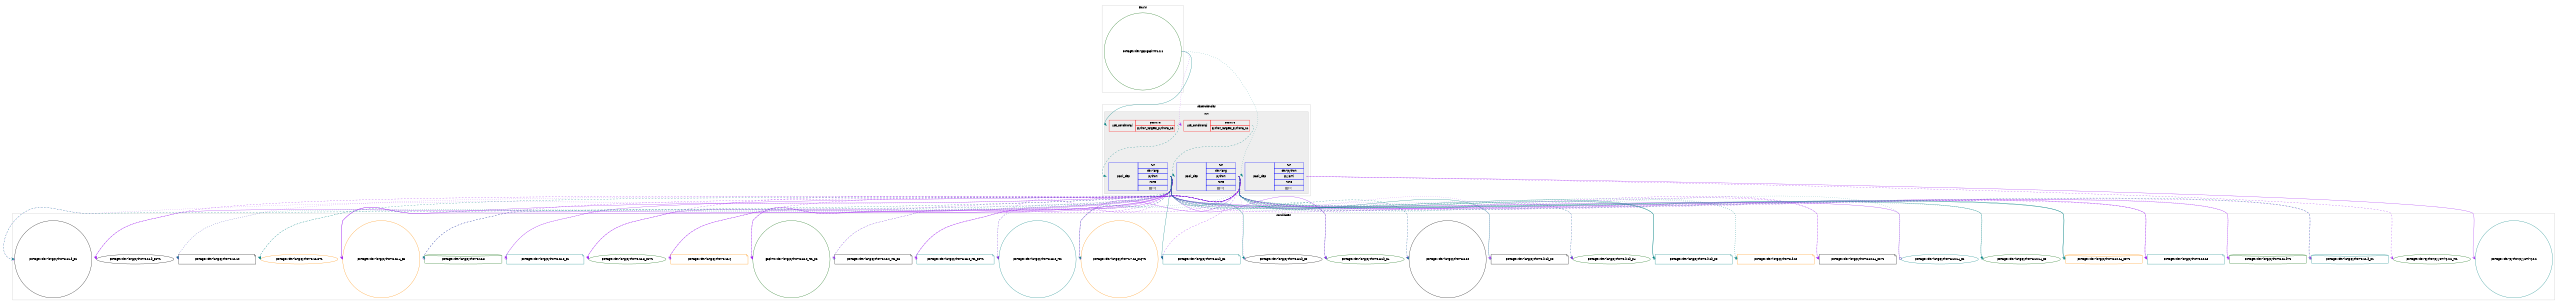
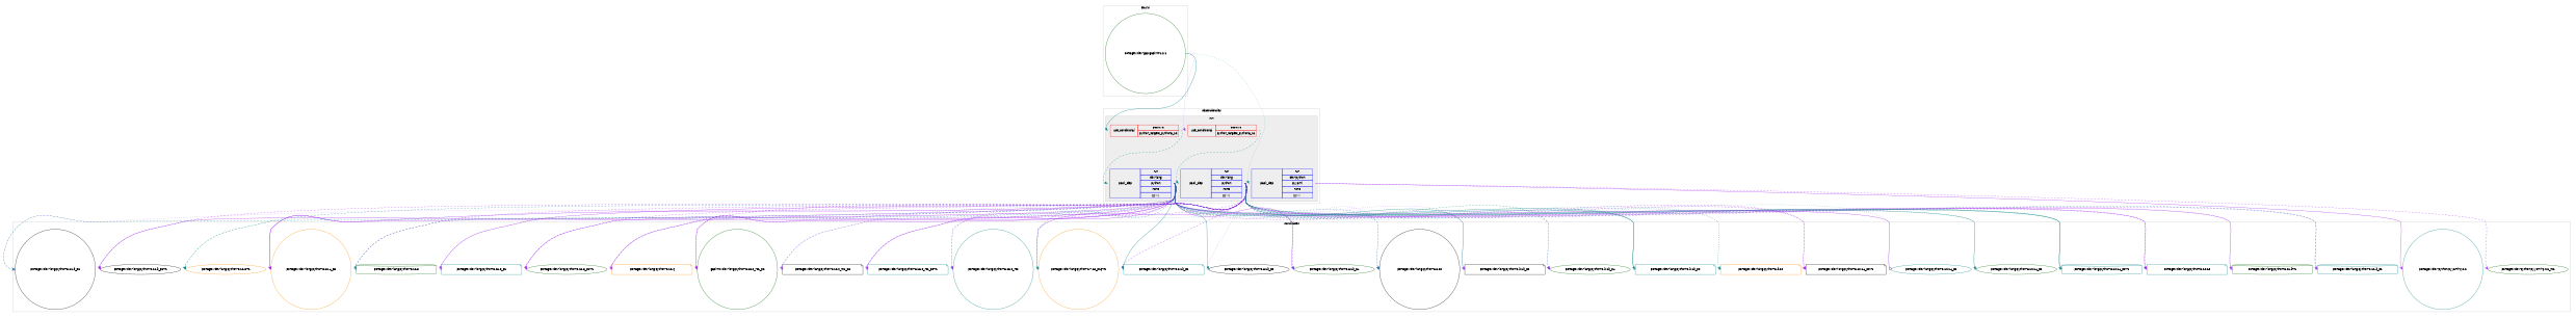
  digraph {
    compound=true
    concentrate=true
    fontname=Helvetica
    fontsize=10
    newrank=true
    rankdir=TB
    ranksep=1.5
    node [color=teal fontname=Helvetica fontsize=10 shape=note]
    edge [arrowhead=vee color=purple headport=w style=dashed tailport=e weight=100]
    n1 [color=darkgreen label="portage://dev-gap/gaplint-1.2.1" shape=circle width=4]
    n2 [color=blue label=<<TABLE BORDER="0" CELLBORDER="1" CELLSPACING="0" CELLPADDING="4" WIDTH="220"><TR><TD ROWSPAN="6" CELLPADDING="30">pack_dep</TD></TR><TR><TD WIDTH="110">run</TD></TR><TR><TD>dev-lang</TD></TR><TR><TD>python</TD></TR><TR><TD>none</TD></TR><TR><TD>[[],,,,]</TD></TR></TABLE>> shape=none]
    n3 [color=red label=<<TABLE BORDER="0" CELLBORDER="1" CELLSPACING="0" CELLPADDING="4"><TR><TD ROWSPAN="3" CELLPADDING="10">use_conditional</TD></TR><TR><TD>positive</TD></TR><TR><TD>python_targets_python3_11</TD></TR></TABLE>> shape=none]
    n4 [color=blue label=<<TABLE BORDER="0" CELLBORDER="1" CELLSPACING="0" CELLPADDING="4" WIDTH="220"><TR><TD ROWSPAN="6" CELLPADDING="30">pack_dep</TD></TR><TR><TD WIDTH="110">run</TD></TR><TR><TD>dev-lang</TD></TR><TR><TD>python</TD></TR><TR><TD>none</TD></TR><TR><TD>[[],,,,]</TD></TR></TABLE>> shape=none]
    n5 [color=red label=<<TABLE BORDER="0" CELLBORDER="1" CELLSPACING="0" CELLPADDING="4"><TR><TD ROWSPAN="3" CELLPADDING="10">use_conditional</TD></TR><TR><TD>positive</TD></TR><TR><TD>python_targets_python3_12</TD></TR></TABLE>> shape=none]
    n6 [color=blue label=<<TABLE BORDER="0" CELLBORDER="1" CELLSPACING="0" CELLPADDING="4" WIDTH="220"><TR><TD ROWSPAN="6" CELLPADDING="30">pack_dep</TD></TR><TR><TD WIDTH="110">run</TD></TR><TR><TD>dev-python</TD></TR><TR><TD>pyyaml</TD></TR><TR><TD>none</TD></TR><TR><TD>[[],,,,]</TD></TR></TABLE>> shape=none]
    n7 [label="portage://dev-lang/python-3.13.0_rc2" shape=circle width=4]
    n8 [label="portage://dev-lang/python-3.13.0_rc1_p3-r1" width=4]
    n9 [color=black label="portage://dev-lang/python-3.13.0_rc1_p3" width=4]
    n10 [color=darkgreen label="gaplint://dev-lang/python-3.13.0_rc1_p2" shape=circle width=4]
    n11 [color=darkorange label="portage://dev-lang/python-3.12.6" width=4]
    n12 [color=darkgreen label="portage://dev-lang/python-3.12.5_p1-r1" shape=ellipse width=4]
    n13 [label="portage://dev-lang/python-3.12.5_p1" width=4]
    n14 [color=darkgreen label="portage://dev-lang/python-3.12.5" shape=cylinder width=4]
    n15 [color=darkorange label="portage://dev-lang/python-3.12.4_p3" shape=circle width=4]
    n16 [color=darkorange label="portage://dev-lang/python-3.12.3-r1" shape=ellipse width=4]
-   n17 [color=black label="portage://dev-lang/python-3.11.10" width=4]
    n18 [color=black label="portage://dev-lang/python-3.11.9_p2-r1" shape=ellipse width=4]
    n19 [color=black label="portage://dev-lang/python-3.11.9_p2" shape=circle width=4]
    n20 [label="portage://dev-lang/python-3.11.9_p1" shape=cylinder width=4]
    n21 [color=darkgreen label="portage://dev-lang/python-3.11.9-r1" shape=cylinder width=4]
    n22 [label="portage://dev-lang/python-3.10.15" width=4]
-   n23 [color=darkorange label="portage://dev-lang/python-3.10.14_p3-r1" shape=cylinder width=4]
+   n23 [label="portage://dev-lang/python-3.10.14_p3-r1" shape=cylinder width=4]
    n24 [color=darkgreen label="portage://dev-lang/python-3.10.14_p3" shape=ellipse width=4]
    n25 [label="portage://dev-lang/python-3.10.14_p2" shape=ellipse width=4]
    n26 [color=black label="portage://dev-lang/python-3.10.14_p1-r1" width=4]
    n27 [color=darkorange label="portage://dev-lang/python-3.9.20" width=4]
    n28 [label="portage://dev-lang/python-3.9.19_p5" width=4]
    n29 [color=darkgreen label="portage://dev-lang/python-3.9.19_p4" shape=ellipse width=4]
    n30 [color=black label="portage://dev-lang/python-3.9.19_p3" width=4]
    n31 [color=black label="portage://dev-lang/python-3.8.20" shape=circle width=4]
    n32 [color=darkgreen label="portage://dev-lang/python-3.8.19_p4" shape=ellipse width=4]
    n33 [color=black label="portage://dev-lang/python-3.8.19_p3" shape=ellipse width=4]
    n34 [label="portage://dev-lang/python-3.8.19_p2" width=4]
    n35 [color=darkorange label="portage://dev-lang/python-2.7.18_p16-r2" shape=circle width=4]
    n36 [color=darkgreen label="portage://dev-python/pyyaml-6.0.2_rc1" shape=ellipse width=4]
    n37 [label="portage://dev-python/pyyaml-6.0.2" shape=circle width=4]
    subgraph cluster_1 {
      color=gray
      label=<<i>ebuild</i>>
      n1
    }
    subgraph cluster_2 {
      color=gray
      label=<<i>dependencies</i>>
      subgraph cluster_3 {
        color=gray
        fillcolor="#eeeeee"
        label=<<i>compile</i>>
        style=filled
      }
      subgraph cluster_4 {
        color=gray
        fillcolor="#eeeeee"
        label=<<i>compile and run</i>>
        style=filled
      }
      subgraph cluster_5 {
        color=gray
        fillcolor="#eeeeee"
        label=<<i>run</i>>
        style=filled
        subgraph sub_6 {
          color=gray
          fillcolor="#eeeeee"
          label=<<i>run</i>>
          style=filled
          n3
          subgraph sub_7 {
            color=gray
            fillcolor="#eeeeee"
            label=<<i>run</i>>
            style=filled
            n2
          }
        }
        subgraph sub_8 {
          color=gray
          fillcolor="#eeeeee"
          label=<<i>run</i>>
          style=filled
          n5
          subgraph sub_9 {
            color=gray
            fillcolor="#eeeeee"
            label=<<i>run</i>>
            style=filled
            n4
          }
        }
        subgraph sub_10 {
          color=gray
          fillcolor="#eeeeee"
          label=<<i>run</i>>
          style=filled
          n6
        }
      }
    }
    subgraph cluster_11 {
      color=gray
      label=<<i>candidates</i>>
      rank=same
      subgraph sub_12 {
        color=black
        label=<<i>candidates</i>>
        nodesep=1
        rank=same
        n7
        n8
        n9
        n10
        n11
        n12
        n13
        n14
        n15
        n16
-       n17
        n18
        n19
        n20
        n21
        n22
        n23
        n24
        n25
        n26
        n27
        n28
        n29
        n30
        n31
        n32
        n33
        n34
        n35
      }
      subgraph sub_13 {
        color=black
        label=<<i>candidates</i>>
        nodesep=1
        rank=same
        n7
        n8
        n9
        n10
        n11
        n12
        n13
        n14
        n15
        n16
-       n17
        n18
        n19
        n20
        n21
        n22
        n23
        n24
        n25
        n26
        n27
        n28
        n29
        n30
        n31
        n32
        n33
        n34
        n35
      }
      subgraph sub_14 {
        color=black
        label=<<i>candidates</i>>
        nodesep=1
        rank=same
        n36
        n37
      }
    }
    n1 -> n3 [style=dotted weight=20]
    n1 -> n5 [arrowhead=normal color=teal style=solid weight=20]
    n1 -> n6 [arrowhead=normal color=teal style=dotted weight=20]
    n2 -> n7 [color=teal style=dotted]
    n2 -> n8
    n2 -> n9 [arrowhead=odot color=teal style=dotted]
    n2 -> n10 [arrowhead=normal]
    n2 -> n11
    n2 -> n12
    n2 -> n13 [arrowhead=odot style=solid]
    n2 -> n14 [arrowhead=odot]
    n2 -> n15 [style=solid]
    n2 -> n16 [color=teal]
-   n2 -> n17 [style=dotted]
    n2 -> n18 [arrowhead=normal]
    n2 -> n19 [arrowhead=odot style=dotted]
    n2 -> n20
    n2 -> n21 [arrowhead=normal style=solid]
    n2 -> n22
    n2 -> n23 [arrowhead=odot color=teal style=solid]
    n2 -> n24 [arrowhead=odot color=teal style=dotted]
    n2 -> n25 [arrowhead=odot color=teal style=dotted]
    n2 -> n26
    n2 -> n27 [arrowhead=odot color=teal style=dotted]
    n2 -> n28 [arrowhead=normal color=teal style=solid]
    n2 -> n29 [arrowhead=normal color=teal]
    n2 -> n30 [arrowhead=odot color=teal style=solid]
    n2 -> n31 [arrowhead=normal style=dotted]
    n2 -> n32 [color=teal]
    n2 -> n33 [arrowhead=odot style=dotted]
    n2 -> n34 [arrowhead=normal]
    n2 -> n35 [arrowhead=odot style=solid]
    n3 -> n2 [arrowhead=normal color=teal weight=20]
    n4 -> n7 [arrowhead=normal]
    n4 -> n8 [arrowhead=odot style=solid]
    n4 -> n9
    n4 -> n10 [style=solid]
    n4 -> n11 [arrowhead=odot style=solid]
    n4 -> n12 [arrowhead=normal style=solid]
    n4 -> n13 [arrowhead=normal style=dotted]
    n4 -> n14 [arrowhead=normal color=teal]
    n4 -> n15 [style=solid]
    n4 -> n16 [color=teal style=dotted]
-   n4 -> n17 [arrowhead=normal color=teal style=dotted]
    n4 -> n18 [style=solid]
    n4 -> n19 [color=teal]
    n4 -> n20 [arrowhead=odot color=teal]
    n4 -> n21 [arrowhead=odot style=dotted]
    n4 -> n22 [arrowhead=normal style=solid]
    n4 -> n23 [color=teal style=solid]
    n4 -> n24 [arrowhead=normal color=teal style=solid]
    n4 -> n25 [arrowhead=odot style=solid]
    n4 -> n26
    n4 -> n27 [color=teal style=dotted]
    n4 -> n28 [arrowhead=odot color=teal style=solid]
    n4 -> n29 [style=dotted]
    n4 -> n30 [style=dotted]
    n4 -> n31 [color=teal]
    n4 -> n32 [arrowhead=normal style=solid]
    n4 -> n33 [arrowhead=normal color=teal style=solid]
    n4 -> n34 [arrowhead=normal color=teal style=solid]
    n4 -> n35 [color=teal]
    n5 -> n4 [arrowhead=normal color=teal weight=20]
    n6 -> n36
    n6 -> n37 [style=solid]
  }
